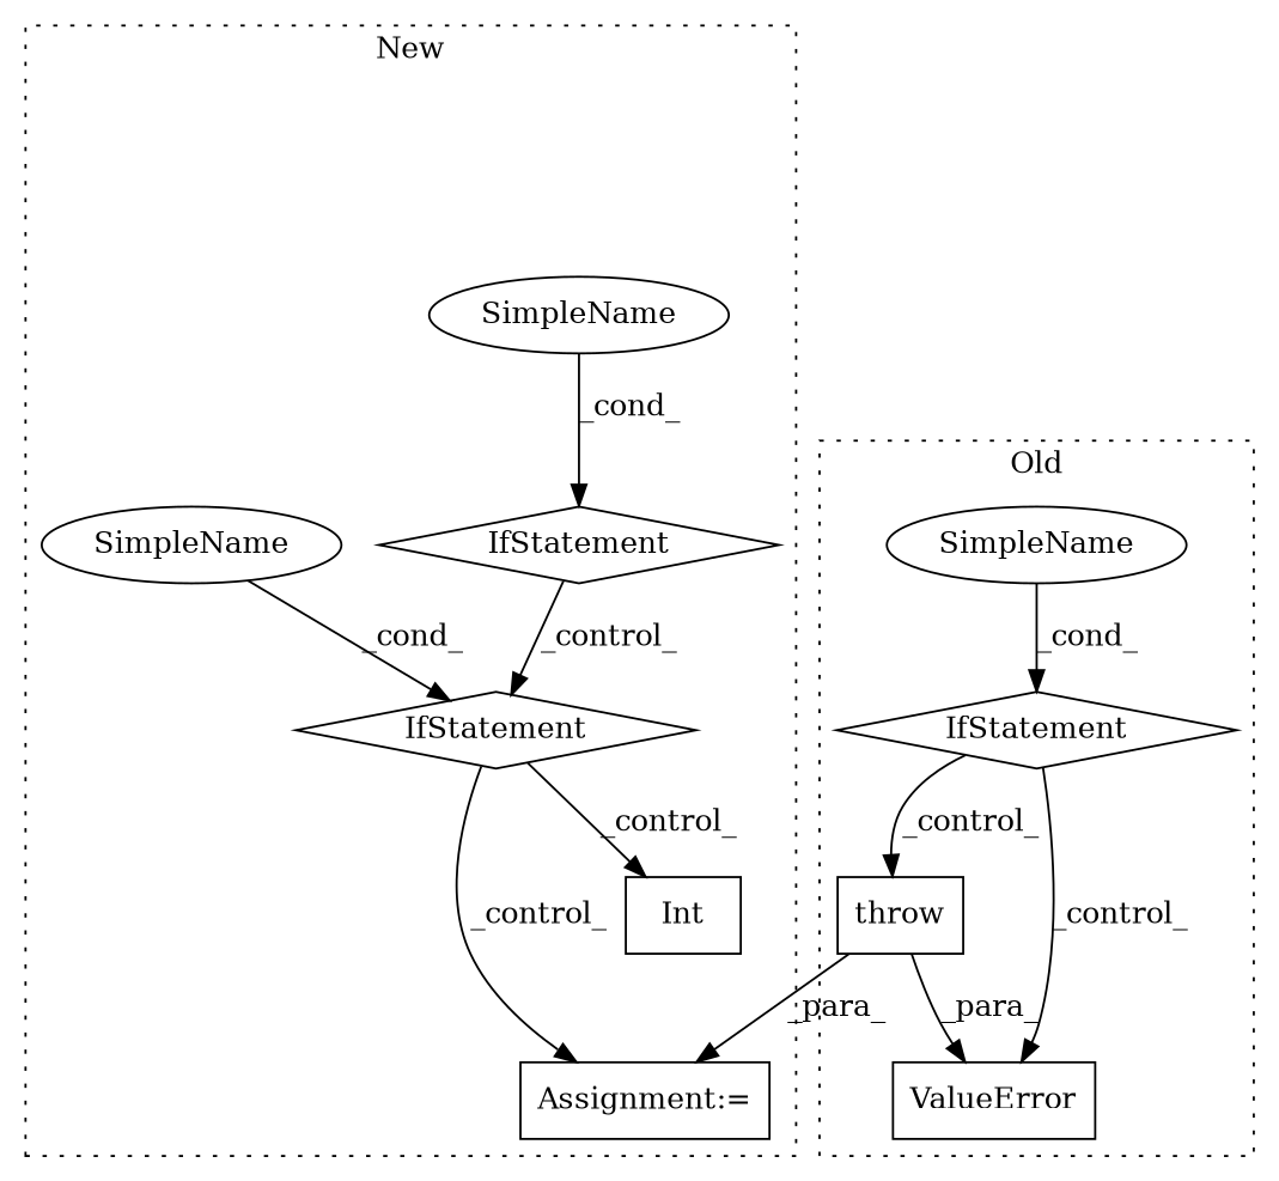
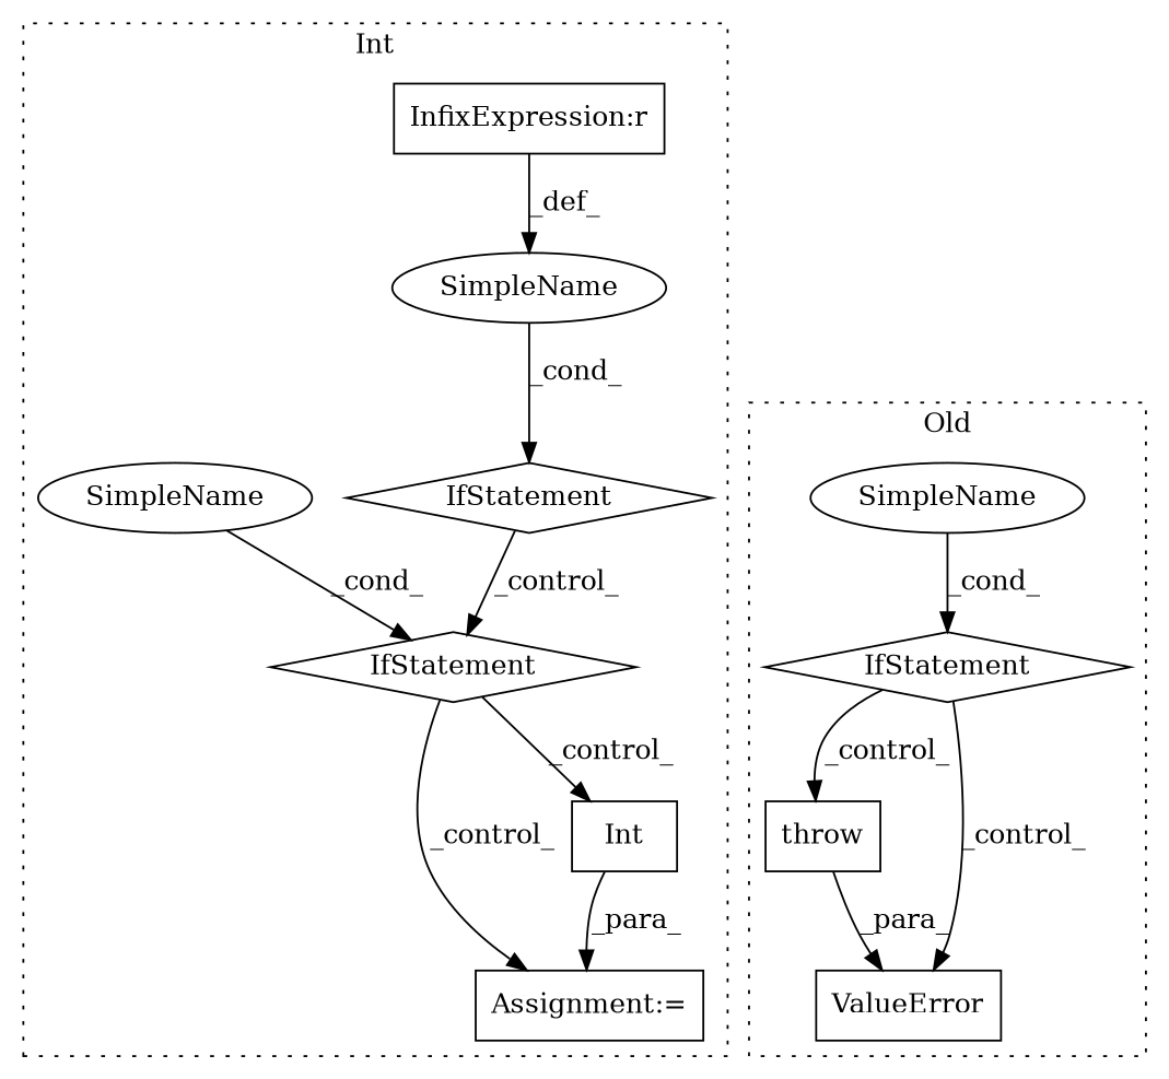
  digraph {
    node [a=25 shape=box]
    n1 [a=32 l="11,1" label=ValueError s="8039,8089"]
    n2 [a=53 l=6 label=throw s=8033]
    n3 [l="4,2" label=IfStatement s="7616,7656" shape=diamond]
    n4 [a=42 label=SimpleName shape=ellipse]
    n5 [a=32 l="4,1" label=Int s="13974,14003"]
    n6 [a=7 l=1 label="Assignment:=" s=14462]
    n7 [l="4,2" label=IfStatement s="13529,13553" shape=diamond]
    n8 [a=42 label=SimpleName shape=ellipse]
    n9 [a=42 label=SimpleName shape=ellipse]
    n10 [l="4,2" label=IfStatement s="13796,13833" shape=diamond]
+   n11 [a=27 l=3 label="InfixExpression:r" s=13549]
    subgraph cluster_1 {
      label=Old
      style=dotted
      n1
      n2
      n3
      n4
    }
    subgraph cluster_2 {
-     label=New
+     label=Int
      style=dotted
      n5
      n6
      n7
      n8
      n9
      n10
+     n11
    }
    n2 -> n1 [label=_para_]
    n3 -> n1 [label=_control_]
    n3 -> n2 [label=_control_]
    n4 -> n3 [label=_cond_]
-   n2 -> n6 [label=_para_]
+   n5 -> n6 [label=_para_]
    n7 -> n10 [label=_control_]
    n8 -> n10 [label=_cond_]
    n9 -> n7 [label=_cond_]
    n10 -> n5 [label=_control_]
    n10 -> n6 [label=_control_]
+   n11 -> n9 [label=_def_]
  }
